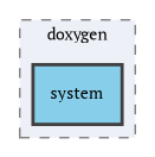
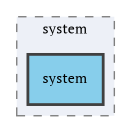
  digraph {
    compound=true
    fontname="PT Serif"
    n1 [color=grey25 fillcolor=skyblue fontname="PT Serif" fontsize=10 label=system shape=box style="filled,bold,"]
    subgraph cluster_1 {
      bgcolor="#edf0f7"
      fontsize=10
-     label=doxygen
+     label=system
      pencolor=grey50
      style="filled,dashed,"
      n1
    }
  }
